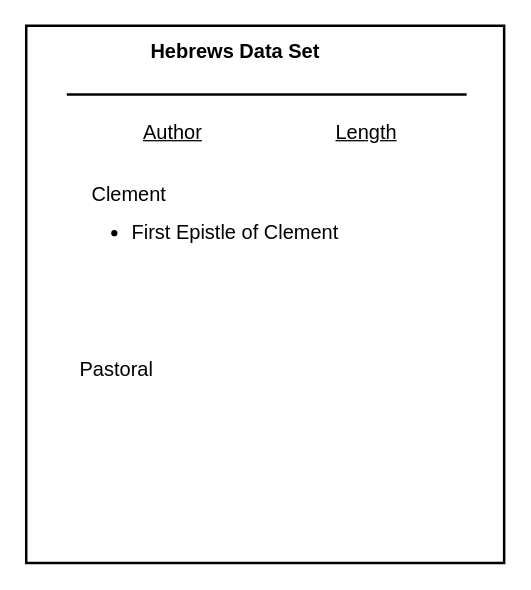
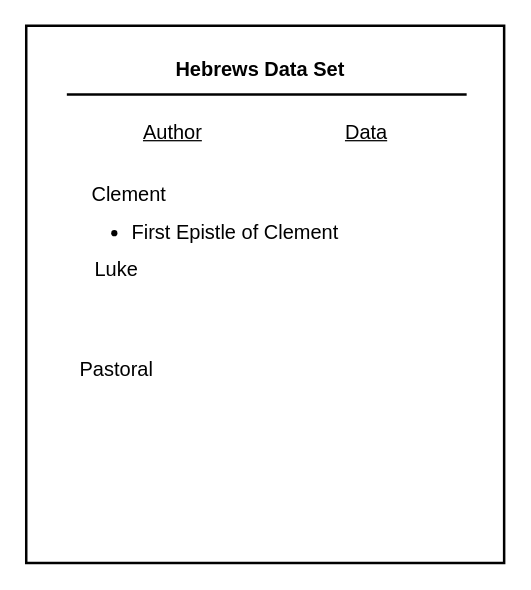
  <mxCell id="0" />
  <mxCell id="1" parent="0" />
  <mxCell id="2" value="" style="rounded=0;whiteSpace=wrap;html=1;fontSize=16;strokeWidth=2;" vertex="1" parent="1"><mxGeometry x="20.5" y="20" width="382.5" height="430" as="geometry" /></mxCell>
- <mxCell id="3" value="Hebrews Data Set" style="text;html=1;strokeColor=none;fillColor=none;align=center;verticalAlign=middle;whiteSpace=wrap;rounded=0;strokeWidth=2;fontSize=16;fontStyle=1" vertex="1" parent="1"><mxGeometry x="98" y="25" width="180" height="30" as="geometry" /></mxCell>
+ <mxCell id="3" value="Hebrews Data Set" style="text;html=1;strokeColor=none;fillColor=none;align=center;verticalAlign=middle;whiteSpace=wrap;rounded=0;strokeWidth=2;fontSize=16;fontStyle=1" vertex="1" parent="1"><mxGeometry x="118" y="40" width="180" height="30" as="geometry" /></mxCell>
  <mxCell id="4" value="" style="line;strokeWidth=2;html=1;fontSize=16;" vertex="1" parent="1"><mxGeometry x="53" y="70" width="320" height="10" as="geometry" /></mxCell>
  <mxCell id="5" value="&lt;u&gt;Author&lt;/u&gt;" style="text;html=1;strokeColor=none;fillColor=none;align=center;verticalAlign=middle;whiteSpace=wrap;rounded=0;fontSize=16;" vertex="1" parent="1"><mxGeometry x="108" y="90" width="60" height="30" as="geometry" /></mxCell>
- <mxCell id="6" value="&lt;u&gt;Length&lt;/u&gt;" style="text;html=1;strokeColor=none;fillColor=none;align=center;verticalAlign=middle;whiteSpace=wrap;rounded=0;fontSize=16;" vertex="1" parent="1"><mxGeometry x="263" y="90" width="60" height="30" as="geometry" /></mxCell>
+ <mxCell id="6" value="&lt;u&gt;Data&lt;/u&gt;" style="text;html=1;strokeColor=none;fillColor=none;align=center;verticalAlign=middle;whiteSpace=wrap;rounded=0;fontSize=16;" vertex="1" parent="1"><mxGeometry x="263" y="90" width="60" height="30" as="geometry" /></mxCell>
  <mxCell id="7" value="Clement" style="text;html=1;strokeColor=none;fillColor=none;align=center;verticalAlign=middle;whiteSpace=wrap;rounded=0;fontSize=16;" vertex="1" parent="1"><mxGeometry x="63" y="130" width="80" height="50" as="geometry" /></mxCell>
  <mxCell id="8" value="&lt;ul&gt;&lt;li&gt;First Epistle of Clement&lt;/li&gt;&lt;/ul&gt;" style="text;html=1;strokeColor=none;fillColor=none;align=center;verticalAlign=middle;whiteSpace=wrap;rounded=0;fontSize=16;" vertex="1" parent="1"><mxGeometry x="53" y="170" width="230" height="30" as="geometry" /></mxCell>
+ <mxCell id="9" value="Luke" style="text;html=1;strokeColor=none;fillColor=none;align=center;verticalAlign=middle;whiteSpace=wrap;rounded=0;fontSize=16;" vertex="1" parent="1"><mxGeometry x="63" y="200" width="60" height="30" as="geometry" /></mxCell>
  <mxCell id="10" value="Pastoral" style="text;html=1;strokeColor=none;fillColor=none;align=center;verticalAlign=middle;whiteSpace=wrap;rounded=0;fontSize=16;" vertex="1" parent="1"><mxGeometry x="63" y="280" width="60" height="30" as="geometry" /></mxCell>
